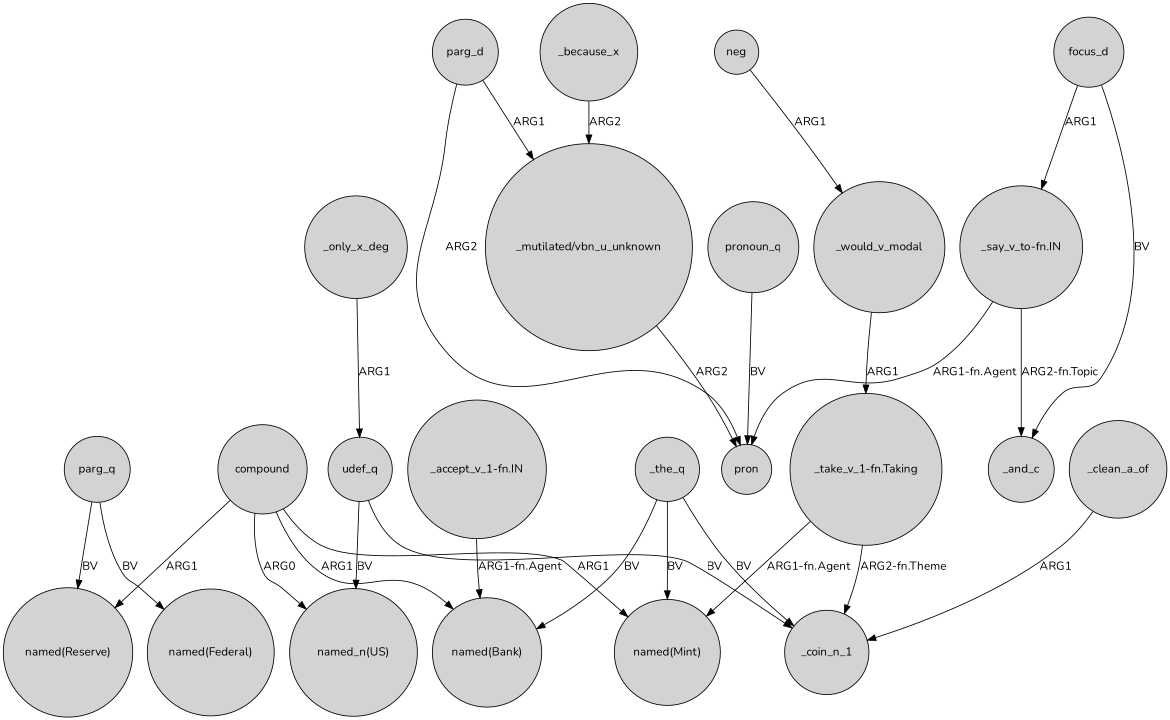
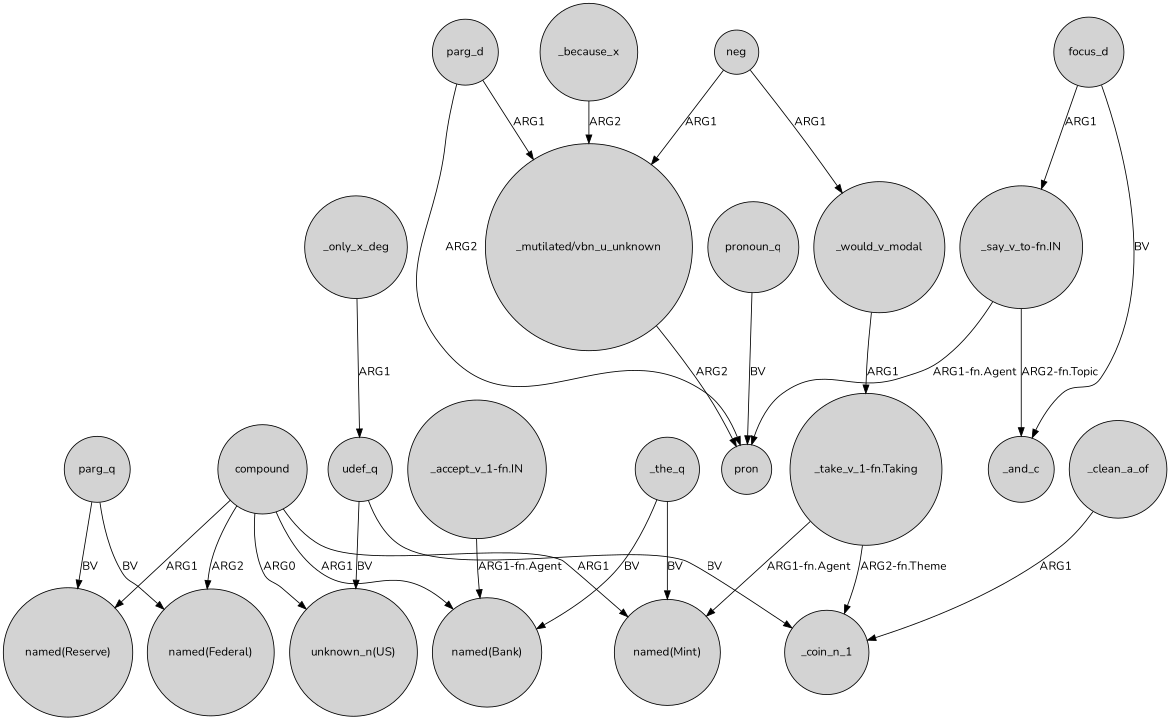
  digraph {
    fontname=Nunito
    node [fontname=Nunito shape=circle style=filled]
    edge [fontname=Nunito]
    compound
    "named(Reserve)"
-   "named_n(US)"
+   "named_n(US)" [label="unknown_n(US)"]
    "named(Bank)"
    "named(Mint)"
    "named(Federal)"
    parg_d
    "_mutilated/vbn_u_unknown"
    pron
    _only_x_deg
    udef_q
    _coin_n_1
    neg
    _would_v_modal
    "_take_v_1-fn.Taking"
    n16 [label=parg_q]
    _the_q
    focus_d
    _and_c
    "_say_v_to-fn.IN"
    _because_x
    pronoun_q
    "_accept_v_1-fn.IN"
    _clean_a_of
    compound -> "named(Reserve)" [label=ARG1]
    compound -> "named_n(US)" [label=ARG0]
    compound -> "named(Bank)" [label=ARG1]
    compound -> "named(Mint)" [label=ARG1]
+   compound -> "named(Federal)" [label=ARG2]
    parg_d -> "_mutilated/vbn_u_unknown" [label=ARG1]
    parg_d -> pron [label=ARG2]
    "_mutilated/vbn_u_unknown" -> pron [label=ARG2]
    _only_x_deg -> udef_q [label=ARG1]
    udef_q -> "named_n(US)" [label=BV]
    udef_q -> _coin_n_1 [label=BV]
+   neg -> "_mutilated/vbn_u_unknown" [label=ARG1]
    neg -> _would_v_modal [label=ARG1]
    _would_v_modal -> "_take_v_1-fn.Taking" [label=ARG1]
    "_take_v_1-fn.Taking" -> "named(Mint)" [label="ARG1-fn.Agent"]
    "_take_v_1-fn.Taking" -> _coin_n_1 [label="ARG2-fn.Theme"]
    n16 -> "named(Reserve)" [label=BV]
    n16 -> "named(Federal)" [label=BV]
    _the_q -> "named(Bank)" [label=BV]
    _the_q -> "named(Mint)" [label=BV]
-   _the_q -> _coin_n_1 [label=BV]
    focus_d -> _and_c [label=BV]
    focus_d -> "_say_v_to-fn.IN" [label=ARG1]
    "_say_v_to-fn.IN" -> pron [label="ARG1-fn.Agent"]
    "_say_v_to-fn.IN" -> _and_c [label="ARG2-fn.Topic"]
    _because_x -> "_mutilated/vbn_u_unknown" [label=ARG2]
    pronoun_q -> pron [label=BV]
    "_accept_v_1-fn.IN" -> "named(Bank)" [label="ARG1-fn.Agent"]
    _clean_a_of -> _coin_n_1 [label=ARG1]
  }
